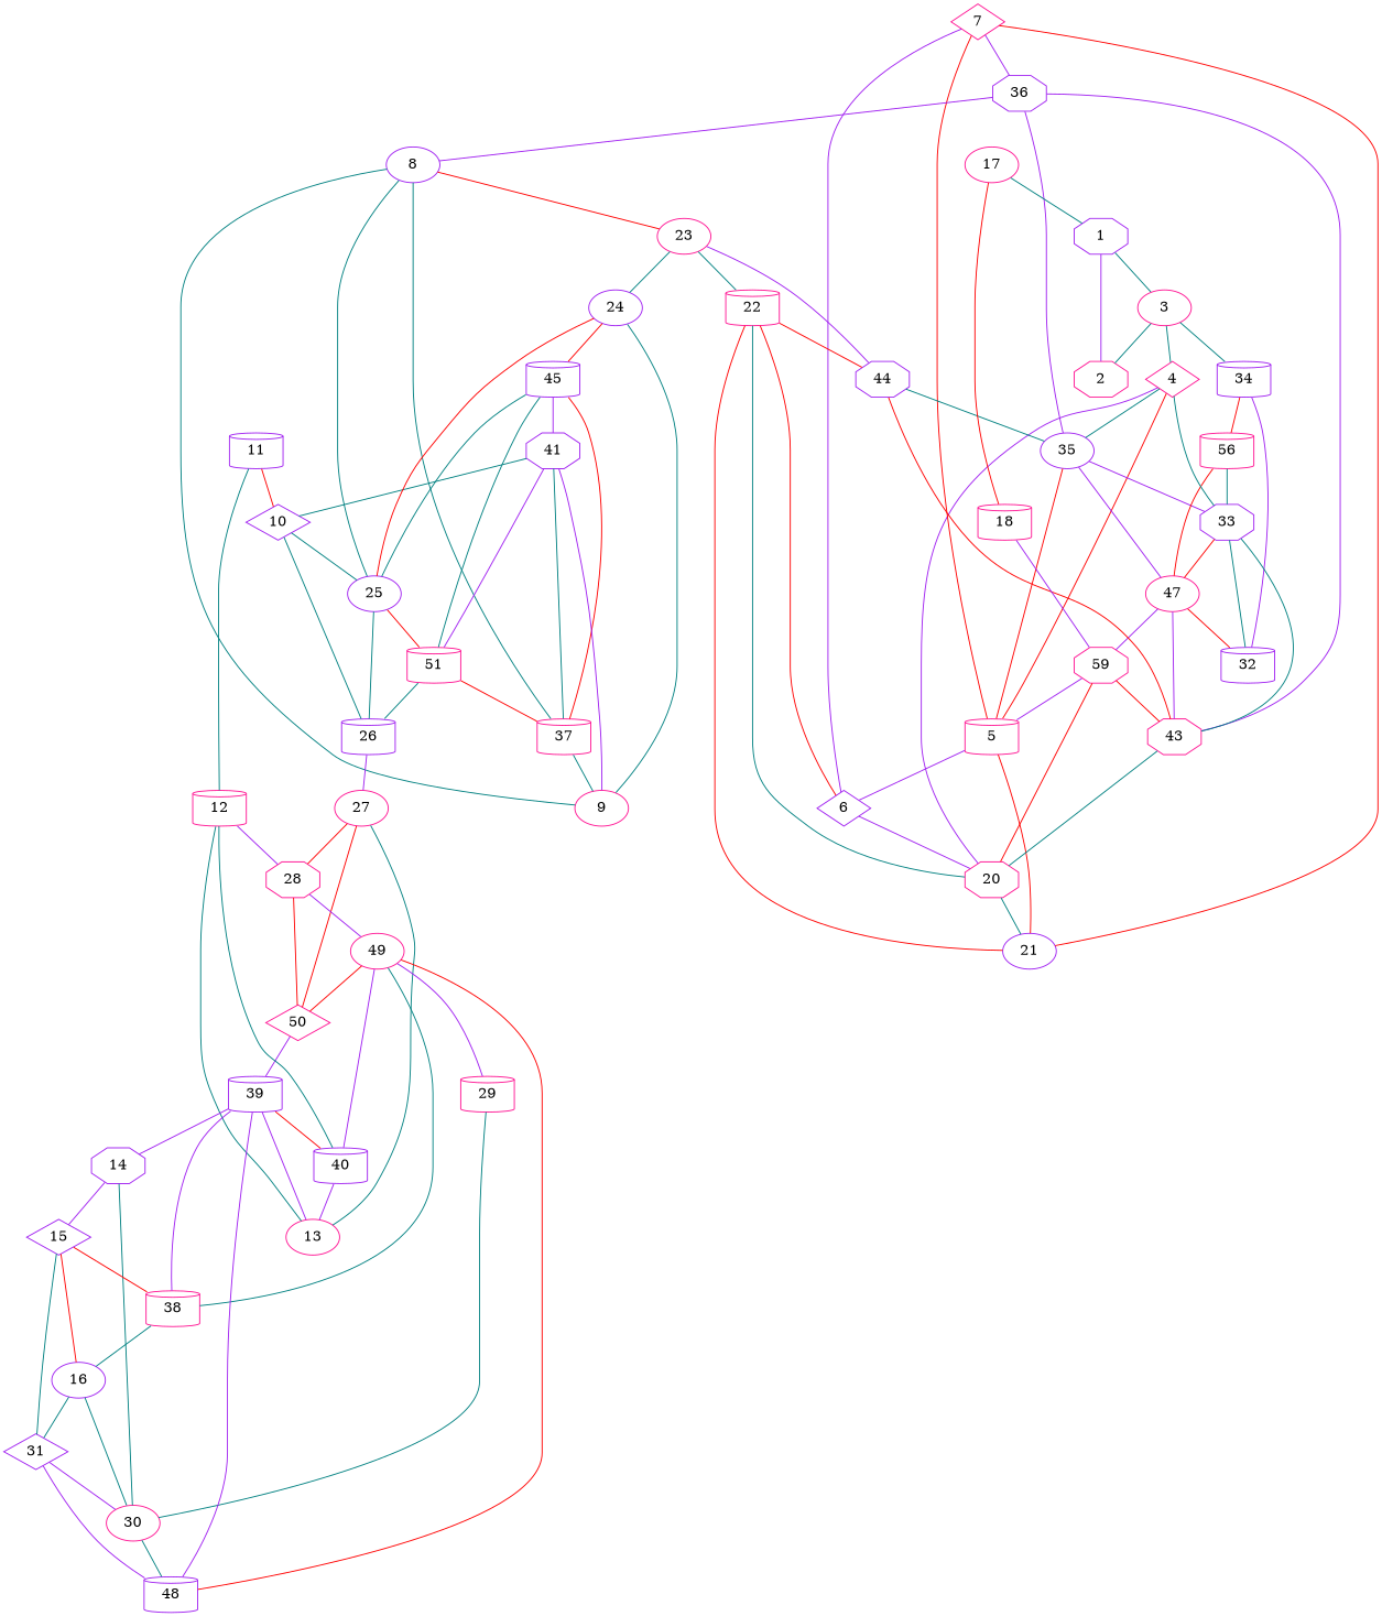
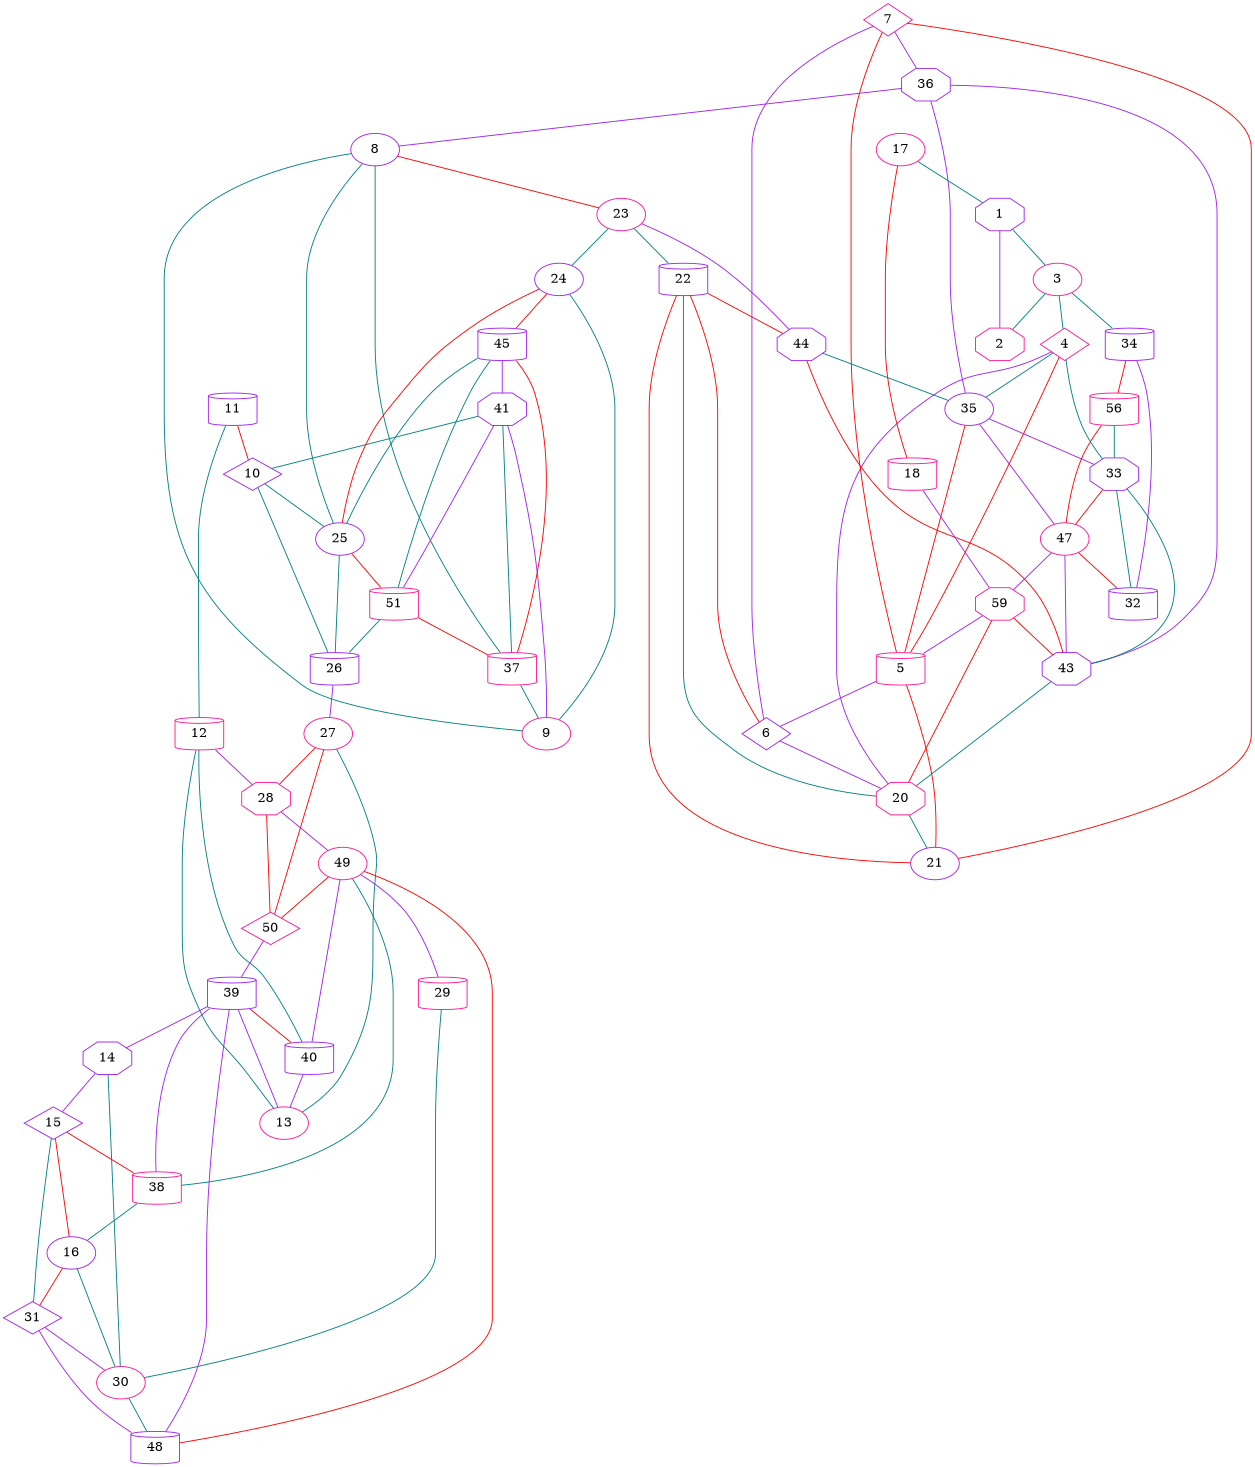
  graph {
    node [aaLength=4 color=purple sequence=DFSRRLV shape=cylinder type=0]
    edge [color=teal distance0=3.0 frequency=1 type0=2]
    1 [sequence=RRNR shape=octagon]
    2 [aaLength=7 color=deeppink shape=octagon]
    3 [aaLength=3 color=deeppink sequence=VDD shape=ellipse]
    4 [aaLength=14 color=deeppink sequence=IDQLLIEAEEWVAL shape=diamond]
    34 [aaLength=7 sequence=ILPVFVL type=1]
    5 [aaLength=3 color=deeppink sequence=VEK]
    20 [aaLength=3 color=deeppink sequence=VEK shape=octagon]
    35 [aaLength=6 sequence=ALALFP shape=ellipse type=1]
    32 [aaLength=3 sequence=RES type=1]
    n10 [aaLength=3 color=deeppink label=56 sequence=RES type=1]
    6 [sequence=AEAY shape=diamond]
    21 [sequence=AEAY shape=ellipse]
    33 [sequence=ERLS shape=octagon type=1]
    47 [aaLength=3 color=deeppink sequence=ERL shape=ellipse type=1]
    n15 [aaLength=13 color=deeppink label=59 sequence=IDQLLIEAEEWVA shape=octagon]
    7 [aaLength=12 color=deeppink sequence=IAQRATRALRER shape=diamond]
    36 [aaLength=6 sequence=GIITDV shape=octagon type=1]
    8 [aaLength=17 sequence=DVSIDVLVRQALSHAEA shape=ellipse]
-   43 [aaLength=6 color=deeppink sequence=ALALFP shape=octagon type=1]
+   43 [aaLength=6 sequence=ALALFP shape=octagon type=1]
    23 [aaLength=3 color=deeppink sequence=DPF shape=ellipse]
    37 [color=deeppink sequence=VVAP type=1]
    24 [aaLength=18 sequence=NDVSIDVLVRQALSHAEA shape=ellipse]
-   22 [aaLength=12 color=deeppink sequence=IAQRATRALRER]
+   22 [aaLength=12 sequence=IAQRATRALRER]
    9 [aaLength=11 color=deeppink sequence=RIGAIREALES shape=ellipse]
    41 [aaLength=6 sequence=MAYSAK shape=octagon type=1]
    45 [sequence=VVAP type=1]
    44 [aaLength=6 sequence=GIITDV shape=octagon type=1]
    10 [aaLength=10 sequence=AYYGPFRDAV shape=diamond]
    51 [aaLength=6 color=deeppink sequence=MAYSAK type=1]
    25 [aaLength=11 sequence=RIGAIREALES shape=ellipse]
    26 [aaLength=10 sequence=AYYGPFRDAV]
    27 [aaLength=12 color=deeppink sequence=DEALHEVAADLA shape=ellipse]
    28 [aaLength=14 color=deeppink sequence=MPYLDIVRRVKDEF shape=octagon]
    50 [aaLength=5 color=deeppink sequence=MVMVK shape=diamond type=1]
    11 [sequence=ASNL]
    12 [aaLength=12 color=deeppink sequence=DEALHEVAADLA]
    13 [aaLength=14 color=deeppink sequence=MPYLDIVRRVKDEF shape=ellipse]
    40 [aaLength=5 sequence=MVMVK type=1]
    39 [aaLength=5 sequence=TFVYQ type=1]
    49 [aaLength=5 color=deeppink sequence=TFVYQ shape=ellipse type=1]
    14 [aaLength=13 sequence=SGEYAMHMGAIQN shape=octagon]
    29 [aaLength=12 color=deeppink sequence=SGEYAMHMGAIQ]
    15 [aaLength=14 sequence=ESVILESLTAFKRA shape=diamond]
    30 [aaLength=14 color=deeppink sequence=ESVILESLTAFKRA shape=ellipse]
    38 [color=deeppink sequence=GILT type=1]
    48 [sequence=GILT type=1]
    16 [aaLength=8 sequence=AKQAAEQL shape=ellipse]
    31 [aaLength=7 sequence=AKQAAEQ shape=diamond]
    17 [aaLength=7 color=deeppink shape=ellipse]
    18 [aaLength=3 color=deeppink sequence=VDD]
    1 -- 2 [color=purple distance0=7.624671 type0=1]
    1 -- 3 [distance0=20.86274]
    3 -- 2 [distance0=13.58927 type0=1]
    3 -- 4 [distance0=34.62687 type0=3]
    3 -- 34 [distance0=1.0 type0=4]
    4 -- 5 [color=red distance0=33.78508 type0=1]
    4 -- 20 [color=purple distance0=34.59354]
    4 -- 35 [type0=4]
    34 -- 32 [color=purple distance0=12.0 distance1=5.0 frequency=2 type1=4]
    34 -- n10 [color=red distance0=12.0 type0=3]
    5 -- 6 [color=purple distance0=13.02522 distance1=5.0 frequency=2 type1=4]
    5 -- 21 [color=red distance0=13.15563 type0=3]
    20 -- 21 [distance0=12.98075 distance1=5.0 frequency=2 type1=4]
    35 -- 5 [color=red type0=4]
    35 -- 33 [color=purple distance0=21.0]
    35 -- 47 [color=purple distance0=21.0 type0=3]
    32 -- 33 [distance0=10.0 distance1=7.0 frequency=2 type1=4]
    n10 -- 33 [distance0=10.0]
    n10 -- 47 [color=red distance0=10.0 distance1=7.0 frequency=2 type0=3 type1=4]
    6 -- 20 [color=purple distance0=13.64339 type0=3]
    33 -- 4 [distance0=0.0 type0=5]
    33 -- 47 [color=red distance0=0.0 type0=1]
    47 -- 32 [color=red distance0=10.0]
    47 -- n15 [color=purple distance0=1.0 type0=4]
    n15 -- 5 [color=purple distance0=33.7531]
    n15 -- 20 [color=red distance0=33.04954 type0=1]
    n15 -- 43 [color=red distance0=4.0 type0=4]
    7 -- 5 [color=red distance0=26.35597 type0=3]
    7 -- 6 [color=purple distance0=15.55915 type0=1]
    7 -- 21 [color=red distance0=23.29698]
    7 -- 36 [color=purple distance0=4.0 type0=4]
    36 -- 35 [color=purple distance0=41.0]
    36 -- 8 [color=purple distance0=22.0 type0=4]
    36 -- 43 [color=purple distance0=41.0 type0=3]
    8 -- 23 [color=red distance0=23.52831]
    8 -- 37 [type0=4]
    43 -- 20 [type0=4]
    43 -- 33 [distance0=21.0]
    43 -- 47 [color=purple distance0=21.0 type0=3]
    23 -- 24 [distance0=23.47573 distance1=16.0 frequency=2 type0=1 type1=4]
    23 -- 22 [distance0=29.33659 type0=3]
    37 -- 9 [distance0=6.0 type0=4]
    37 -- 41 [distance0=29.0]
    37 -- 45 [color=red distance0=0.0 type0=1]
    24 -- 45 [color=red type0=4]
    22 -- 20 [distance0=25.95088 type0=3]
    22 -- 6 [color=red distance0=22.61287]
    22 -- 21 [color=red distance0=15.04135 type0=1]
    22 -- 44 [color=red distance0=4.0 type0=4]
    9 -- 8 [distance0=31.64833]
    9 -- 24 [distance0=34.18015 type0=3]
    9 -- 41 [color=purple distance0=8.0 type0=4]
    41 -- 10 [type0=4]
    41 -- 51 [color=purple distance0=0.0 type0=1]
    45 -- 41 [color=purple distance0=29.0]
    45 -- 51 [distance0=29.0 type0=3]
    45 -- 25 [distance0=6.0 type0=4]
    44 -- 35 [distance0=41.0]
    44 -- 43 [color=red distance0=41.0 type0=3]
    44 -- 23 [color=purple distance0=2.0 type0=4]
    10 -- 25 [distance0=37.88475 type0=3]
    10 -- 26 [distance0=0.7012361 type0=1]
    51 -- 37 [color=red distance0=29.0]
    51 -- 26 [type0=4]
    25 -- 8 [distance0=33.82191 type0=3]
    25 -- 24 [color=red distance0=31.94743]
    25 -- 51 [color=red distance0=8.0 type0=4]
    26 -- 25 [distance0=38.09382 type0=3]
    26 -- 27 [color=purple distance0=21.0 type0=4]
    27 -- 28 [color=red distance0=24.07129 type0=3]
    27 -- 50 [color=red distance0=4.0 type0=4]
    28 -- 49 [color=purple type0=4]
    50 -- 28 [color=red distance0=2.0 type0=4]
    50 -- 39 [color=purple distance0=24.0]
    11 -- 10 [color=red distance0=14.08699 type0=1]
    11 -- 12 [distance0=34.887 distance1=15.0 frequency=2 type0=3 type1=4]
    12 -- 28 [color=purple distance0=23.32919]
    12 -- 13 [distance0=24.07873 type0=3]
    12 -- 40 [distance0=4.0 type0=4]
    13 -- 27 [distance0=23.26959]
    13 -- 39 [color=purple type0=4]
    40 -- 13 [color=purple distance0=2.0 type0=4]
    39 -- 40 [color=red distance0=24.0]
    39 -- 14 [color=purple distance0=1.0 type0=4]
    49 -- 50 [color=red distance0=24.0 type0=3]
    49 -- 40 [color=purple distance0=24.0]
    49 -- 29 [color=purple distance0=1.0 type0=4]
    14 -- 15 [color=purple distance0=19.2788 distance1=4.0 frequency=2 type1=4]
    14 -- 30 [distance0=22.51206 type0=3]
    29 -- 30 [distance0=20.49333 distance1=5.0 frequency=2 type1=4]
    15 -- 38 [color=red type0=4]
    30 -- 48 [type0=4]
    38 -- 39 [color=purple distance0=40.0]
    38 -- 49 [distance0=40.0 type0=3]
    38 -- 16 [distance0=2.0 type0=4]
    48 -- 39 [color=purple distance0=40.0]
    48 -- 49 [color=red distance0=40.0 type0=3]
    48 -- 31 [color=purple distance0=2.0 type0=4]
    16 -- 15 [color=red distance0=24.94093 type0=1]
    16 -- 30 [distance0=33.76311 type0=3]
-   16 -- 31 [distance0=33.31687]
+   16 -- 31 [color=red distance0=33.31687]
    31 -- 15 [distance0=33.7667 type0=3]
    31 -- 30 [color=purple distance0=24.97656 type0=1]
    17 -- 1 [distance0=33.26366]
    17 -- 18 [color=red distance0=13.63965 distance1=6.0 frequency=2 type0=1 type1=4]
    18 -- n15 [color=purple distance0=34.45986]
  }
